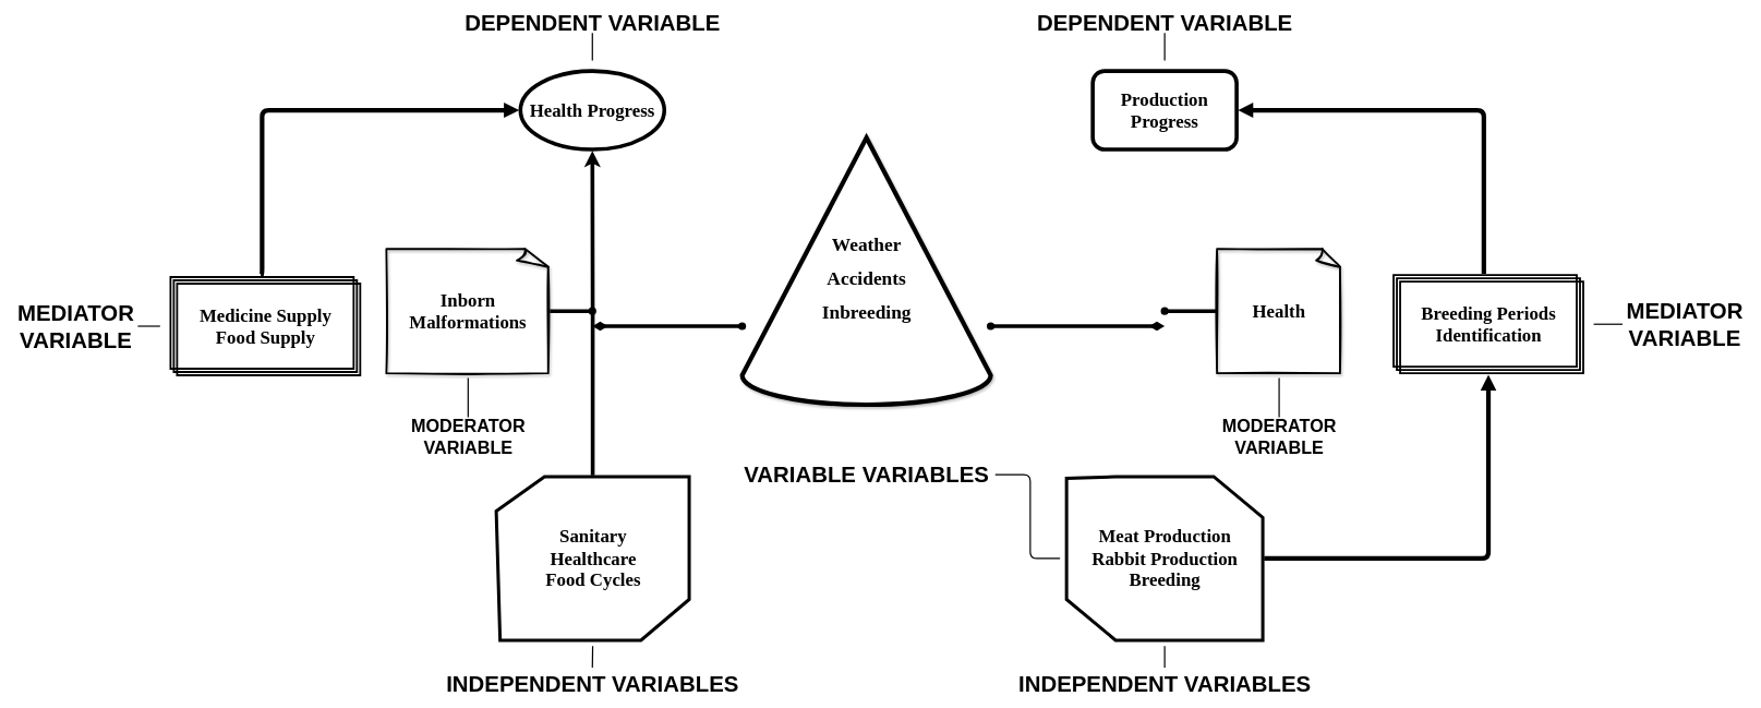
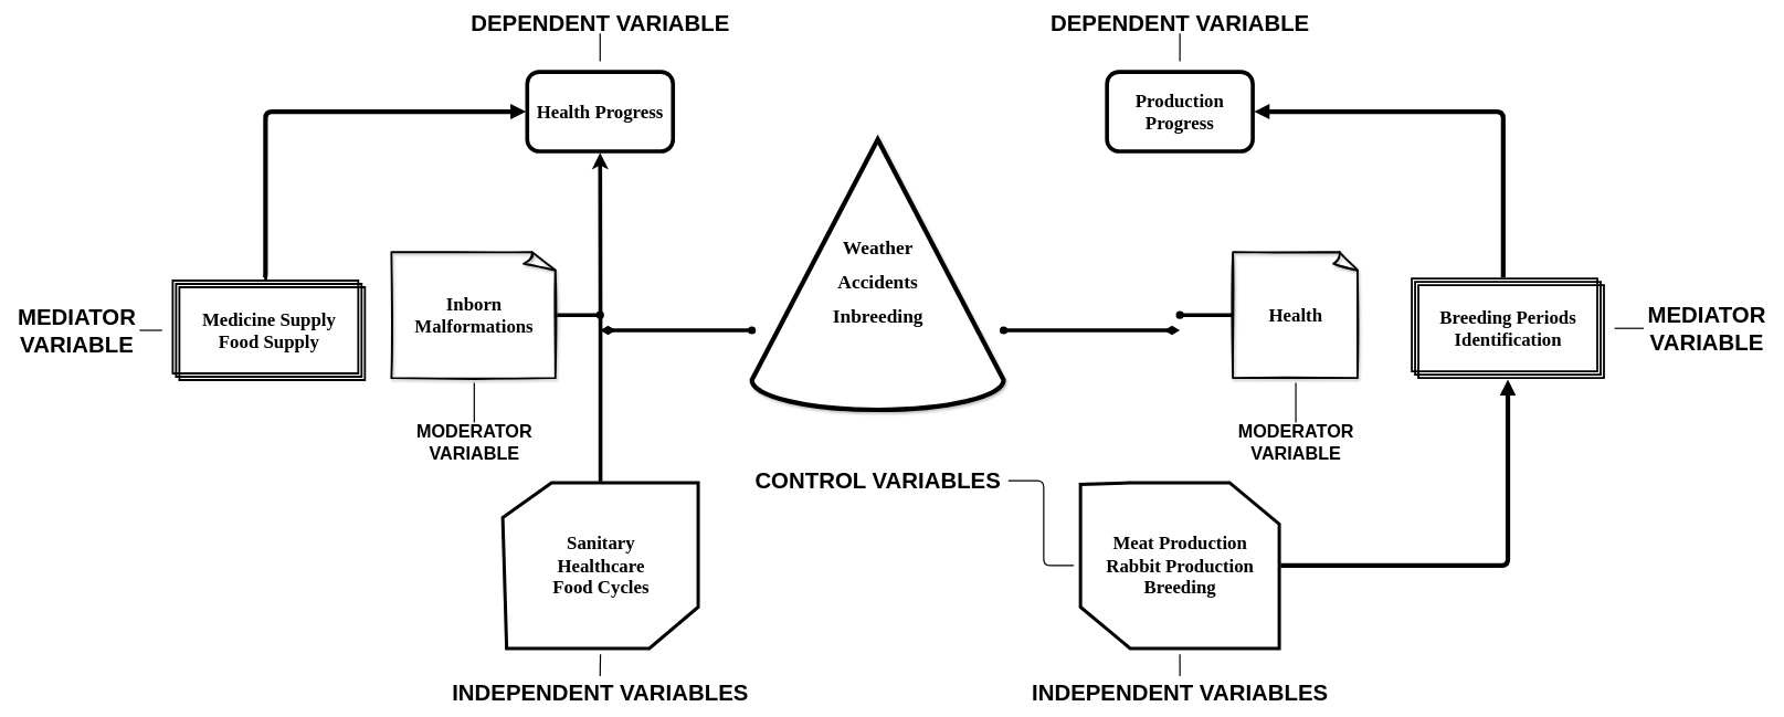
  <mxCell id="0" />
  <mxCell id="1" parent="0" />
  <mxCell id="2" style="edgeStyle=orthogonalEdgeStyle;rounded=0;orthogonalLoop=1;jettySize=auto;html=1;fontFamily=Verdana;fontSize=22;fontColor=#000000;strokeWidth=6;" parent="1" source="6" target="3" edge="1"><mxGeometry relative="1" as="geometry" /></mxCell>
- <mxCell id="3" value="Health Progress" style="ellipse;fillColor=none;fontFamily=Lucida Console;textDirection=ltr;labelBorderColor=none;strokeWidth=6;perimeterSpacing=2;fontStyle=1;fontColor=#000000;horizontal=1;whiteSpace=wrap;html=1;spacingLeft=0;fontSize=28;" parent="1" vertex="1"><mxGeometry x="795" y="108" width="220" height="120" as="geometry" /></mxCell>
+ <mxCell id="3" value="Health Progress" style="rounded=1;fillColor=none;fontFamily=Lucida Console;textDirection=ltr;labelBorderColor=none;strokeWidth=6;perimeterSpacing=2;fontStyle=1;fontColor=#000000;horizontal=1;whiteSpace=wrap;html=1;spacingLeft=0;fontSize=28;" parent="1" vertex="1"><mxGeometry x="795" y="108" width="220" height="120" as="geometry" /></mxCell>
  <mxCell id="4" value="Production Progress" style="rounded=1;fillColor=none;fontFamily=Lucida Console;textDirection=ltr;labelBorderColor=none;strokeWidth=6;perimeterSpacing=2;fontStyle=1;fontColor=#000000;horizontal=1;whiteSpace=wrap;html=1;spacingLeft=0;fontSize=28;" parent="1" vertex="1"><mxGeometry x="1670" y="108" width="220" height="120" as="geometry" /></mxCell>
  <mxCell id="5" value="&lt;p style=&quot;line-height: 0.8; font-size: 29px;&quot;&gt;&lt;span style=&quot;background-color: initial;&quot;&gt;Weather&lt;/span&gt;&lt;br&gt;&lt;/p&gt;&lt;p style=&quot;line-height: 0.8; font-size: 29px;&quot;&gt;Accidents&lt;/p&gt;&lt;p style=&quot;line-height: 0.8; font-size: 29px;&quot;&gt;Inbreeding&lt;/p&gt;" style="verticalLabelPosition=middle;verticalAlign=middle;html=1;shape=mxgraph.basic.cone2;dx=0.5;dy=0.89;shadow=1;labelBorderColor=none;fontFamily=Verdana;fontSize=29;strokeWidth=7;labelPosition=center;align=center;sketch=0;spacingTop=21;fontStyle=1" parent="1" vertex="1"><mxGeometry x="1134" y="210" width="380" height="408" as="geometry" /></mxCell>
  <mxCell id="6" value="Sanitary&lt;br style=&quot;font-size: 28px;&quot;&gt;Healthcare&lt;br style=&quot;font-size: 28px;&quot;&gt;Food Cycles" style="verticalLabelPosition=middle;verticalAlign=middle;html=1;shape=mxgraph.basic.polygon;polyCoords=[[0.25,0],[0.75,0],[1,0],[1,0.75],[0.75,1],[0.25,1],[0.02,1],[0,0.21]];polyline=0;shadow=0;labelBorderColor=none;sketch=0;fontFamily=Verdana;fontSize=28;strokeWidth=5;fillColor=none;gradientDirection=north;perimeterSpacing=2;labelPosition=center;align=center;strokeColor=#000000;fontStyle=1" parent="1" vertex="1"><mxGeometry x="758" y="728" width="295" height="250" as="geometry" /></mxCell>
  <mxCell id="7" style="edgeStyle=orthogonalEdgeStyle;rounded=1;jumpStyle=none;orthogonalLoop=1;jettySize=auto;html=1;fontFamily=Verdana;fontSize=22;fontColor=#000000;startArrow=none;startFill=0;endArrow=block;endFill=1;strokeWidth=7;" parent="1" source="8" target="12" edge="1"><mxGeometry relative="1" as="geometry" /></mxCell>
  <mxCell id="8" value="Meat Production&lt;br style=&quot;font-size: 28px;&quot;&gt;Rabbit Production&lt;br style=&quot;font-size: 28px;&quot;&gt;Breeding" style="verticalLabelPosition=middle;verticalAlign=middle;html=1;shape=mxgraph.basic.polygon;polyCoords=[[0.25,0],[0.75,0],[1,0.25],[1,1],[0.75,1],[0.25,1],[0,0.75],[0,0.01]];polyline=0;shadow=0;labelBorderColor=none;sketch=0;fontFamily=Verdana;fontSize=28;strokeWidth=5;fillColor=none;gradientDirection=north;perimeterSpacing=2;labelPosition=center;align=center;strokeColor=#000000;fontStyle=1" parent="1" vertex="1"><mxGeometry x="1630" y="728" width="300" height="250" as="geometry" /></mxCell>
  <mxCell id="9" style="edgeStyle=orthogonalEdgeStyle;rounded=1;jumpStyle=line;orthogonalLoop=1;jettySize=auto;html=1;exitX=0;exitY=0;exitDx=140;exitDy=0;exitPerimeter=0;entryX=0;entryY=0.5;entryDx=0;entryDy=0;fontSize=28;startArrow=none;startFill=0;endArrow=block;endFill=1;endSize=5;sourcePerimeterSpacing=2;targetPerimeterSpacing=8;strokeColor=default;strokeWidth=7;" parent="1" source="10" target="3" edge="1"><mxGeometry relative="1" as="geometry"><Array as="points"><mxPoint x="400" y="421" /><mxPoint x="400" y="168" /></Array></mxGeometry></mxCell>
  <mxCell id="10" value="&lt;font face=&quot;Verdana&quot; style=&quot;font-size: 28px;&quot;&gt;Medicine Supply&lt;br style=&quot;font-size: 28px;&quot;&gt;Food Supply&lt;br style=&quot;font-size: 28px;&quot;&gt;&lt;/font&gt;" style="verticalLabelPosition=middle;verticalAlign=middle;html=1;shape=mxgraph.basic.layered_rect;dx=10;outlineConnect=0;labelBorderColor=none;fontFamily=Lucida Console;fontSize=28;strokeWidth=3;fillColor=none;strokeColor=#000000;labelPosition=center;align=center;textDirection=ltr;fontStyle=1;perimeterSpacing=2;shadow=0;" parent="1" vertex="1"><mxGeometry x="260" y="423" width="290" height="150" as="geometry" /></mxCell>
  <mxCell id="11" style="edgeStyle=orthogonalEdgeStyle;rounded=1;jumpStyle=line;orthogonalLoop=1;jettySize=auto;html=1;exitX=0;exitY=0;exitDx=140;exitDy=0;exitPerimeter=0;entryX=1;entryY=0.5;entryDx=0;entryDy=0;fontSize=28;startArrow=none;startFill=0;endArrow=block;endFill=1;endSize=5;sourcePerimeterSpacing=2;targetPerimeterSpacing=8;strokeColor=default;strokeWidth=7;" parent="1" source="12" target="4" edge="1"><mxGeometry relative="1" as="geometry"><Array as="points"><mxPoint x="2268" y="168" /></Array></mxGeometry></mxCell>
  <mxCell id="12" value="&lt;font face=&quot;Verdana&quot; style=&quot;font-size: 28px;&quot;&gt;Breeding Periods&lt;br style=&quot;font-size: 28px;&quot;&gt;Identification&lt;/font&gt;" style="verticalLabelPosition=middle;verticalAlign=middle;html=1;shape=mxgraph.basic.layered_rect;dx=10;outlineConnect=0;labelBorderColor=none;fontFamily=Lucida Console;fontSize=28;strokeWidth=3;fillColor=none;strokeColor=#000000;labelPosition=center;align=center;textDirection=ltr;fontStyle=1;perimeterSpacing=2;shadow=0;" parent="1" vertex="1"><mxGeometry x="2130" y="420" width="290" height="150" as="geometry" /></mxCell>
  <mxCell id="13" style="edgeStyle=orthogonalEdgeStyle;rounded=0;orthogonalLoop=1;jettySize=auto;html=1;endArrow=oval;endFill=1;strokeWidth=6;" parent="1" source="14" edge="1"><mxGeometry relative="1" as="geometry"><mxPoint x="1780" y="475" as="targetPoint" /></mxGeometry></mxCell>
  <mxCell id="14" value="Health" style="whiteSpace=wrap;html=1;shape=mxgraph.basic.document;shadow=1;labelBorderColor=none;sketch=1;fontFamily=Verdana;fontSize=28;fontColor=#000000;strokeWidth=3;fillColor=none;gradientColor=#ffffff;fontStyle=1" parent="1" vertex="1"><mxGeometry x="1860" y="380" width="190" height="190" as="geometry" /></mxCell>
  <mxCell id="15" style="edgeStyle=orthogonalEdgeStyle;rounded=0;orthogonalLoop=1;jettySize=auto;html=1;endArrow=oval;endFill=1;strokeWidth=6;" parent="1" source="16" edge="1"><mxGeometry relative="1" as="geometry"><mxPoint x="905" y="475" as="targetPoint" /><mxPoint x="780" y="475" as="sourcePoint" /></mxGeometry></mxCell>
  <mxCell id="16" value="Inborn Malformations" style="whiteSpace=wrap;html=1;shape=mxgraph.basic.document;shadow=1;labelBorderColor=none;sketch=1;fontFamily=Verdana;fontSize=28;fontColor=#000000;strokeWidth=3;fillColor=none;gradientColor=#ffffff;fontStyle=1" parent="1" vertex="1"><mxGeometry x="590" y="380" width="250" height="190" as="geometry" /></mxCell>
  <mxCell id="17" style="edgeStyle=orthogonalEdgeStyle;rounded=0;orthogonalLoop=1;jettySize=auto;html=1;fontFamily=Verdana;fontSize=22;fontColor=#000000;startArrow=oval;startFill=1;endArrow=diamondThin;endFill=1;strokeWidth=6;fillColor=#f8cecc;strokeColor=#000000;" parent="1" source="5" edge="1"><mxGeometry relative="1" as="geometry"><mxPoint x="1780" y="498" as="targetPoint" /><Array as="points"><mxPoint x="1570" y="498" /><mxPoint x="1570" y="498" /></Array></mxGeometry></mxCell>
  <mxCell id="18" style="edgeStyle=orthogonalEdgeStyle;rounded=0;orthogonalLoop=1;jettySize=auto;html=1;fontFamily=Verdana;fontSize=22;fontColor=#000000;jumpStyle=none;startArrow=oval;startFill=1;endArrow=diamondThin;endFill=1;strokeWidth=6;fillColor=#f8cecc;strokeColor=#000000;" parent="1" source="5" edge="1"><mxGeometry relative="1" as="geometry"><mxPoint x="905" y="498" as="targetPoint" /><mxPoint x="1170" y="498" as="sourcePoint" /><Array as="points"><mxPoint x="1080" y="498" /><mxPoint x="1080" y="498" /></Array></mxGeometry></mxCell>
  <mxCell id="19" value="" style="edgeStyle=orthogonalEdgeStyle;rounded=1;jumpStyle=line;orthogonalLoop=1;jettySize=auto;html=1;fontSize=28;startArrow=none;startFill=0;endArrow=none;endFill=0;endSize=5;sourcePerimeterSpacing=2;targetPerimeterSpacing=8;strokeColor=default;strokeWidth=2;" parent="1" source="20" target="8" edge="1"><mxGeometry relative="1" as="geometry" /></mxCell>
- <mxCell id="20" value="&lt;font style=&quot;font-size: 34px;&quot;&gt;VARIABLE VARIABLES&lt;/font&gt;" style="text;html=1;resizable=0;autosize=1;align=center;verticalAlign=middle;points=[];fillColor=none;strokeColor=none;rounded=0;fontStyle=1" parent="1" vertex="1"><mxGeometry x="1129" y="710" width="390" height="30" as="geometry" /></mxCell>
+ <mxCell id="20" value="&lt;font style=&quot;font-size: 34px;&quot;&gt;CONTROL VARIABLES&lt;/font&gt;" style="text;html=1;resizable=0;autosize=1;align=center;verticalAlign=middle;points=[];fillColor=none;strokeColor=none;rounded=0;fontStyle=1" parent="1" vertex="1"><mxGeometry x="1129" y="710" width="390" height="30" as="geometry" /></mxCell>
  <mxCell id="21" value="" style="edgeStyle=orthogonalEdgeStyle;rounded=1;jumpStyle=line;orthogonalLoop=1;jettySize=auto;html=1;fontSize=27;startArrow=none;startFill=0;endArrow=none;endFill=0;endSize=11;sourcePerimeterSpacing=0;targetPerimeterSpacing=14;strokeColor=default;strokeWidth=2;" parent="1" source="22" target="3" edge="1"><mxGeometry relative="1" as="geometry" /></mxCell>
  <mxCell id="22" value="&lt;span style=&quot;font-size: 34px;&quot;&gt;DEPENDENT VARIABLE&lt;/span&gt;" style="text;html=1;resizable=0;autosize=1;align=center;verticalAlign=middle;points=[];fillColor=none;strokeColor=none;rounded=0;fontStyle=1" parent="1" vertex="1"><mxGeometry x="700" y="20" width="410" height="30" as="geometry" /></mxCell>
  <mxCell id="23" value="" style="edgeStyle=orthogonalEdgeStyle;rounded=1;jumpStyle=line;orthogonalLoop=1;jettySize=auto;html=1;fontSize=27;startArrow=none;startFill=0;endArrow=none;endFill=0;endSize=11;sourcePerimeterSpacing=0;targetPerimeterSpacing=14;strokeColor=default;strokeWidth=2;" parent="1" source="24" target="4" edge="1"><mxGeometry relative="1" as="geometry" /></mxCell>
  <mxCell id="24" value="&lt;span style=&quot;font-size: 34px;&quot;&gt;DEPENDENT VARIABLE&lt;/span&gt;" style="text;html=1;resizable=0;autosize=1;align=center;verticalAlign=middle;points=[];fillColor=none;strokeColor=none;rounded=0;fontStyle=1" parent="1" vertex="1"><mxGeometry x="1575" y="20" width="410" height="30" as="geometry" /></mxCell>
  <mxCell id="25" value="" style="edgeStyle=orthogonalEdgeStyle;rounded=1;jumpStyle=line;orthogonalLoop=1;jettySize=auto;html=1;fontSize=27;startArrow=none;startFill=0;endArrow=none;endFill=0;endSize=11;sourcePerimeterSpacing=10;targetPerimeterSpacing=7;strokeColor=default;strokeWidth=2;" parent="1" source="26" target="6" edge="1"><mxGeometry relative="1" as="geometry" /></mxCell>
  <mxCell id="26" value="&lt;span style=&quot;font-size: 34px;&quot;&gt;INDEPENDENT VARIABLES&lt;/span&gt;" style="text;html=1;resizable=0;autosize=1;align=center;verticalAlign=middle;points=[];fillColor=none;strokeColor=none;rounded=0;fontStyle=1" parent="1" vertex="1"><mxGeometry x="675" y="1030" width="460" height="30" as="geometry" /></mxCell>
  <mxCell id="27" value="" style="edgeStyle=orthogonalEdgeStyle;rounded=1;jumpStyle=line;orthogonalLoop=1;jettySize=auto;html=1;fontSize=27;startArrow=none;startFill=0;endArrow=none;endFill=0;endSize=11;sourcePerimeterSpacing=10;targetPerimeterSpacing=7;strokeColor=default;strokeWidth=2;" parent="1" source="28" target="8" edge="1"><mxGeometry relative="1" as="geometry" /></mxCell>
  <mxCell id="28" value="&lt;span style=&quot;font-size: 34px;&quot;&gt;INDEPENDENT VARIABLES&lt;/span&gt;" style="text;html=1;resizable=0;autosize=1;align=center;verticalAlign=middle;points=[];fillColor=none;strokeColor=none;rounded=0;fontStyle=1" parent="1" vertex="1"><mxGeometry x="1550" y="1030" width="460" height="30" as="geometry" /></mxCell>
  <mxCell id="29" value="" style="edgeStyle=orthogonalEdgeStyle;rounded=1;jumpStyle=line;orthogonalLoop=1;jettySize=auto;html=1;fontSize=27;startArrow=none;startFill=0;endArrow=none;endFill=0;endSize=11;sourcePerimeterSpacing=0;targetPerimeterSpacing=14;strokeColor=default;strokeWidth=2;" parent="1" source="30" target="10" edge="1"><mxGeometry relative="1" as="geometry" /></mxCell>
  <mxCell id="30" value="&lt;span style=&quot;font-size: 34px;&quot;&gt;MEDIATOR &lt;br&gt;VARIABLE&lt;/span&gt;" style="text;html=1;resizable=0;autosize=1;align=center;verticalAlign=middle;points=[];fillColor=none;strokeColor=none;rounded=0;fontStyle=1" parent="1" vertex="1"><mxGeometry x="20" y="473" width="190" height="50" as="geometry" /></mxCell>
  <mxCell id="31" value="" style="edgeStyle=orthogonalEdgeStyle;rounded=1;jumpStyle=line;orthogonalLoop=1;jettySize=auto;html=1;fontSize=27;startArrow=none;startFill=0;endArrow=none;endFill=0;endSize=11;sourcePerimeterSpacing=0;targetPerimeterSpacing=14;strokeColor=default;strokeWidth=2;" parent="1" source="32" target="12" edge="1"><mxGeometry relative="1" as="geometry" /></mxCell>
  <mxCell id="32" value="&lt;span style=&quot;font-size: 34px;&quot;&gt;MEDIATOR &lt;br&gt;VARIABLE&lt;/span&gt;" style="text;html=1;resizable=0;autosize=1;align=center;verticalAlign=middle;points=[];fillColor=none;strokeColor=none;rounded=0;fontStyle=1" parent="1" vertex="1"><mxGeometry x="2480" y="470" width="190" height="50" as="geometry" /></mxCell>
  <mxCell id="33" value="" style="edgeStyle=orthogonalEdgeStyle;rounded=1;jumpStyle=line;orthogonalLoop=1;jettySize=auto;html=1;fontSize=27;startArrow=none;startFill=0;endArrow=none;endFill=0;endSize=11;sourcePerimeterSpacing=10;targetPerimeterSpacing=7;strokeColor=default;strokeWidth=2;" parent="1" source="34" target="16" edge="1"><mxGeometry relative="1" as="geometry" /></mxCell>
  <mxCell id="34" value="&lt;span style=&quot;font-size: 27px;&quot;&gt;MODERATOR &lt;br&gt;VARIABLE&lt;/span&gt;" style="text;html=1;resizable=0;autosize=1;align=center;verticalAlign=middle;points=[];fillColor=none;strokeColor=none;rounded=0;fontStyle=1" parent="1" vertex="1"><mxGeometry x="620" y="647" width="190" height="40" as="geometry" /></mxCell>
  <mxCell id="35" value="" style="edgeStyle=orthogonalEdgeStyle;rounded=1;jumpStyle=line;orthogonalLoop=1;jettySize=auto;html=1;fontSize=27;startArrow=none;startFill=0;endArrow=none;endFill=0;endSize=11;sourcePerimeterSpacing=10;targetPerimeterSpacing=7;strokeColor=default;strokeWidth=2;" parent="1" source="36" target="14" edge="1"><mxGeometry relative="1" as="geometry" /></mxCell>
  <mxCell id="36" value="&lt;span style=&quot;font-size: 27px;&quot;&gt;MODERATOR &lt;br&gt;VARIABLE&lt;/span&gt;" style="text;html=1;resizable=0;autosize=1;align=center;verticalAlign=middle;points=[];fillColor=none;strokeColor=none;rounded=0;fontStyle=1" parent="1" vertex="1"><mxGeometry x="1860" y="647" width="190" height="40" as="geometry" /></mxCell>
